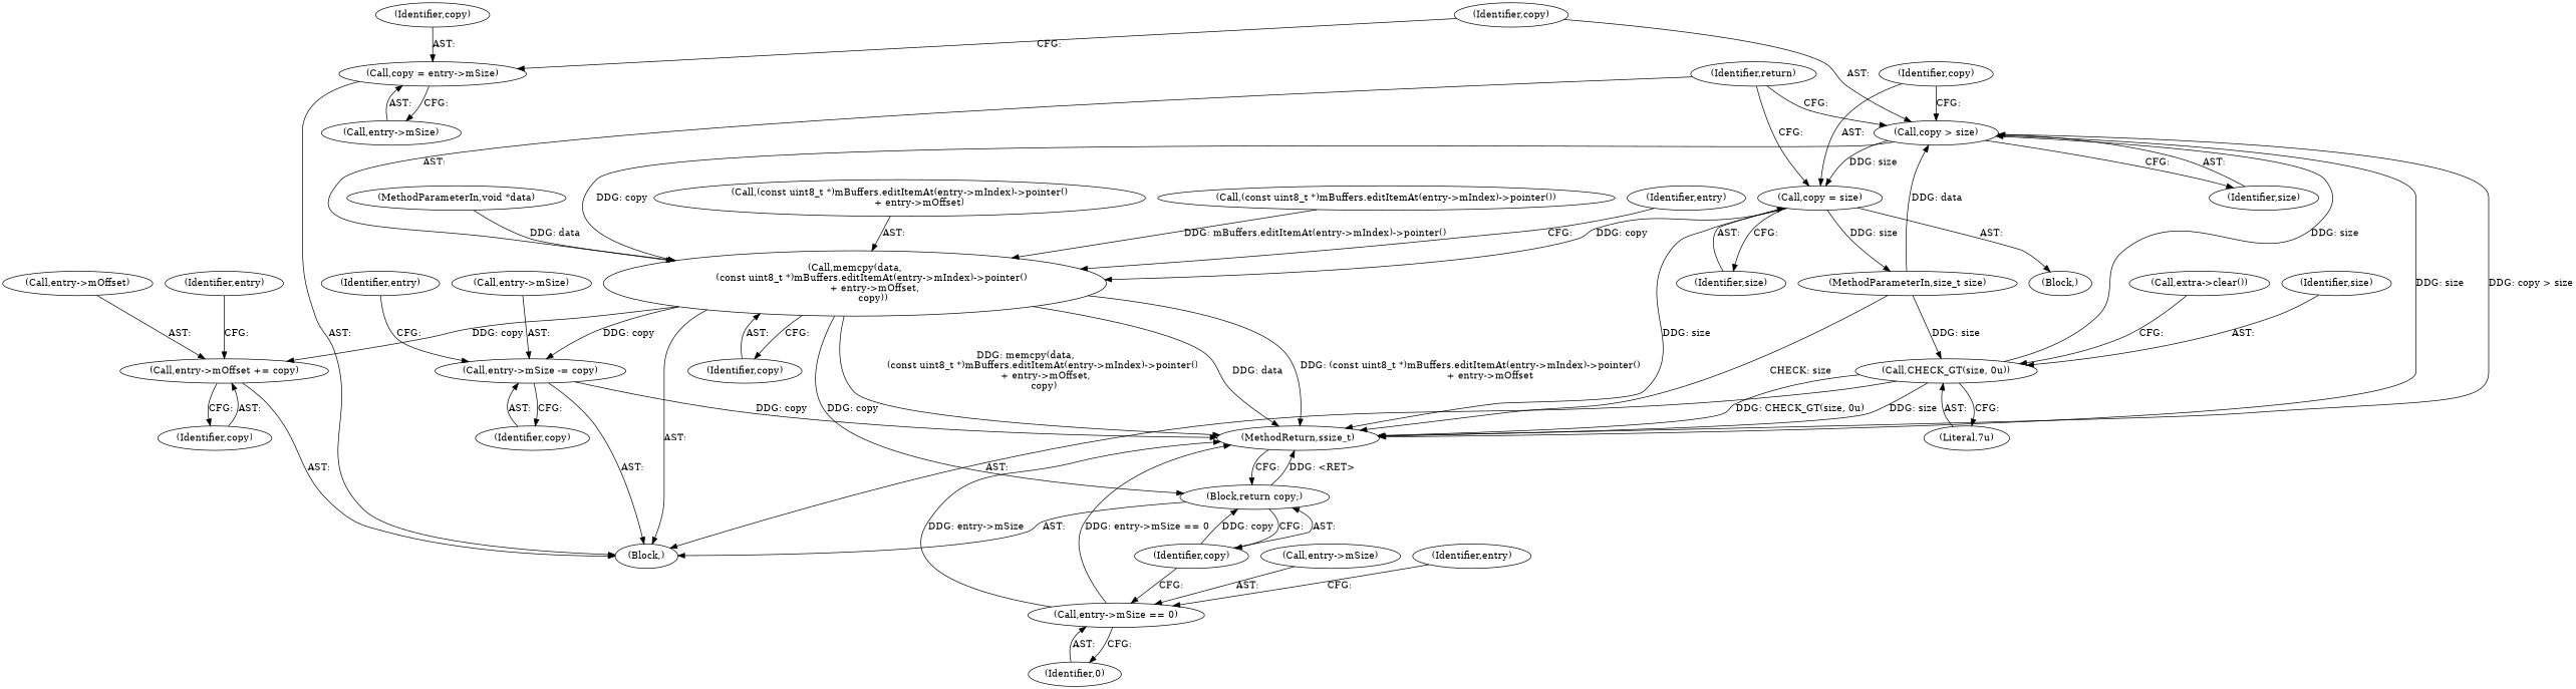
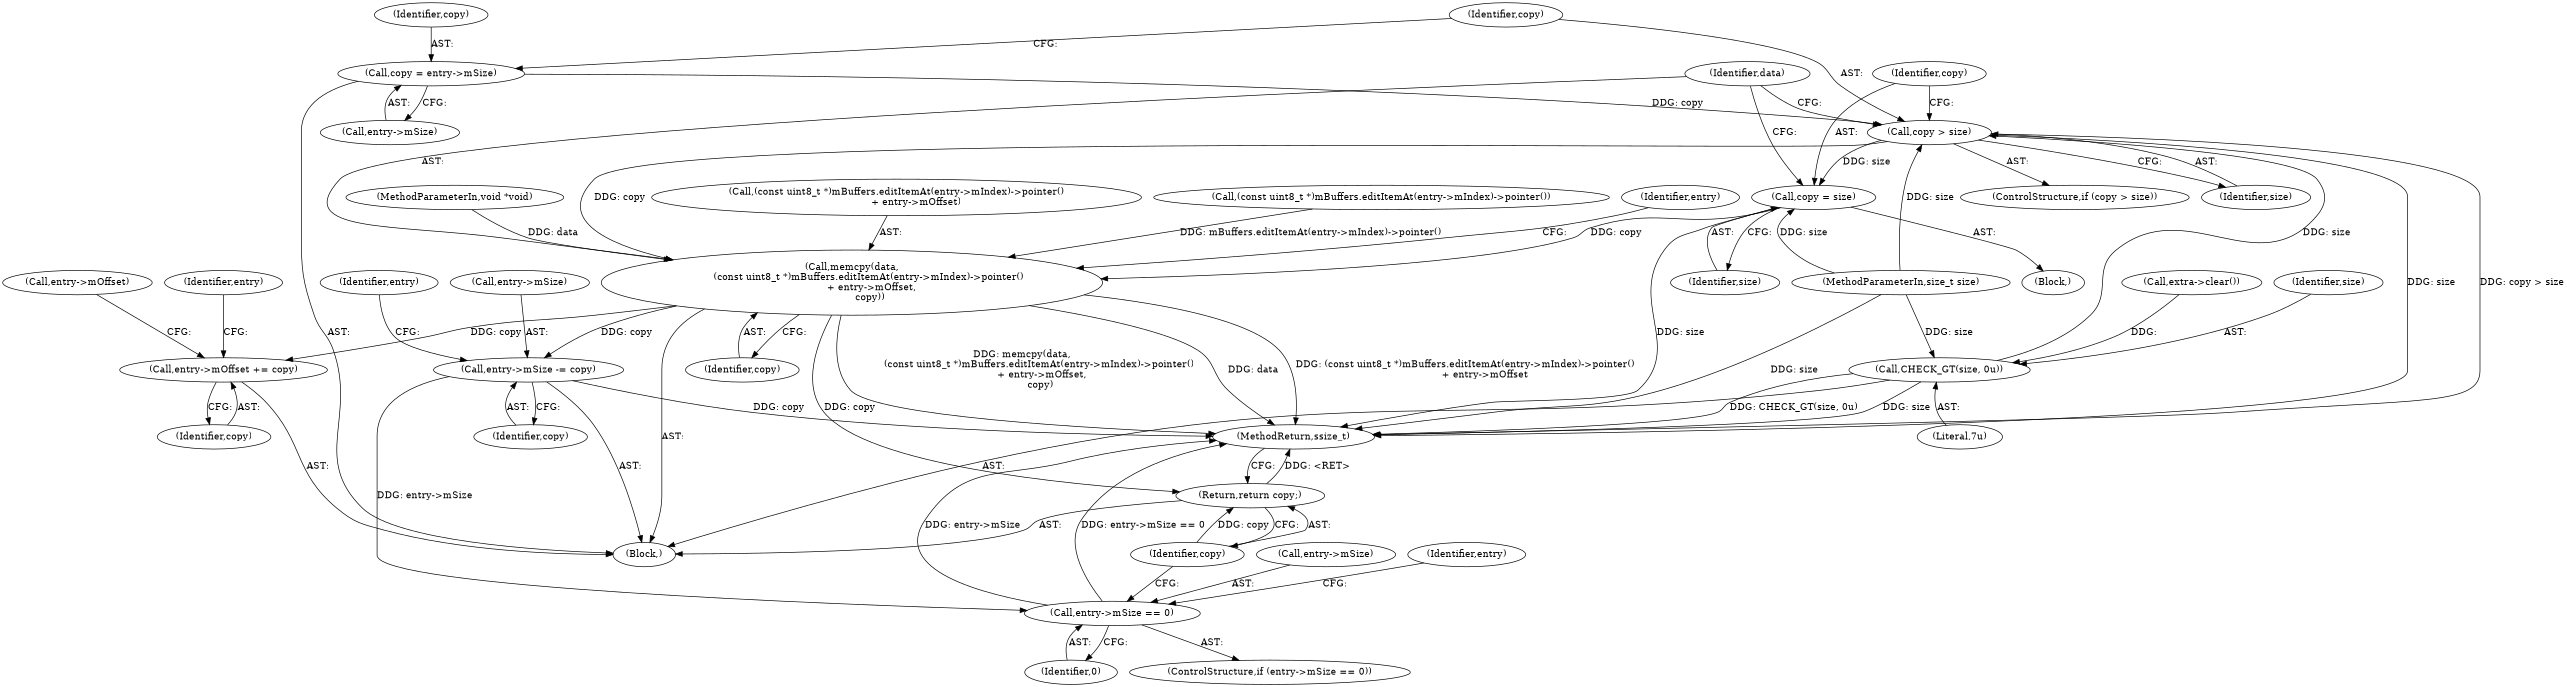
  digraph {
    n1 [label="(Call,copy > size)"]
    n2 [label="(Call,copy = size)"]
    n3 [label="(Call,memcpy(data,\n           (const uint8_t *)mBuffers.editItemAt(entry->mIndex)->pointer()\n             + entry->mOffset,\n            copy))"]
+   n4 [label="(ControlStructure,if (copy > size))"]
    n5 [label="(MethodReturn,ssize_t)"]
    n6 [label="(Identifier,size)"]
    n7 [label="(Block,)"]
    n8 [label="(Identifier,size)"]
    n9 [label="(Block,)"]
    n10 [label="(Call,entry->mOffset += copy)"]
    n11 [label="(Call,entry->mSize -= copy)"]
-   n12 [label="(Block,return copy;)"]
+   n12 [label="(Return,return copy;)"]
    n13 [label="(Identifier,copy)"]
    n14 [label="(Call,copy = entry->mSize)"]
    n15 [label="(Call,entry->mSize)"]
    n16 [label="(Call,CHECK_GT(size, 0u))"]
    n17 [label="(Literal,7u)"]
    n18 [label="(MethodParameterIn,size_t size)"]
    n19 [label="(Identifier,copy)"]
    n20 [label="(Call,entry->mSize == 0)"]
    n21 [label="(Identifier,copy)"]
    n22 [label="(Identifier,copy)"]
    n23 [label="(Identifier,0)"]
+   n24 [label="(ControlStructure,if (entry->mSize == 0))"]
    n25 [label="(Call,entry->mOffset)"]
-   n26 [label="(MethodParameterIn,void *data)"]
+   n26 [label="(MethodParameterIn,void *void)"]
    n27 [label="(Call,entry->mSize)"]
    n28 [label="(Call,extra->clear())"]
    n29 [label="(Call,(const uint8_t *)mBuffers.editItemAt(entry->mIndex)->pointer()\n             + entry->mOffset)"]
    n30 [label="(Call,entry->mSize)"]
    n31 [label="(Identifier,size)"]
-   n32 [label="(Identifier,return)"]
+   n32 [label="(Identifier,data)"]
    n33 [label="(Call,(const uint8_t *)mBuffers.editItemAt(entry->mIndex)->pointer())"]
    n34 [label="(Identifier,entry)"]
    n35 [label="(Identifier,entry)"]
    n36 [label="(Identifier,copy)"]
    n37 [label="(Identifier,entry)"]
    n38 [label="(Identifier,copy)"]
    n39 [label="(Identifier,entry)"]
    n40 [label="(Identifier,copy)"]
    n1 -> n2 [label="DDG: size"]
    n1 -> n3 [label="DDG: copy"]
+   n1 -> n4 [label="AST: "]
    n1 -> n5 [label="DDG: size"]
    n1 -> n5 [label="DDG: copy > size"]
    n1 -> n6 [label="CFG: "]
    n2 -> n3 [label="DDG: copy"]
    n2 -> n5 [label="DDG: size"]
    n2 -> n7 [label="AST: "]
    n2 -> n8 [label="CFG: "]
    n3 -> n5 [label="DDG: data"]
    n3 -> n5 [label="DDG: (const uint8_t *)mBuffers.editItemAt(entry->mIndex)->pointer()\n             + entry->mOffset"]
    n3 -> n5 [label="DDG: memcpy(data,\n           (const uint8_t *)mBuffers.editItemAt(entry->mIndex)->pointer()\n             + entry->mOffset,\n            copy)"]
    n3 -> n9 [label="AST: "]
    n3 -> n10 [label="DDG: copy"]
    n3 -> n11 [label="DDG: copy"]
    n3 -> n12 [label="DDG: copy"]
    n3 -> n13 [label="CFG: "]
    n5 -> n12 [label="CFG: "]
    n6 -> n1 [label="AST: "]
    n8 -> n2 [label="AST: "]
    n10 -> n9 [label="AST: "]
    n10 -> n19 [label="CFG: "]
    n11 -> n5 [label="DDG: copy"]
    n11 -> n9 [label="AST: "]
+   n11 -> n20 [label="DDG: entry->mSize"]
    n11 -> n21 [label="CFG: "]
    n12 -> n5 [label="DDG: <RET>"]
    n12 -> n9 [label="AST: "]
    n12 -> n22 [label="CFG: "]
    n13 -> n3 [label="AST: "]
+   n14 -> n1 [label="DDG: copy"]
    n14 -> n9 [label="AST: "]
    n14 -> n15 [label="CFG: "]
    n15 -> n14 [label="AST: "]
    n16 -> n1 [label="DDG: size"]
    n16 -> n5 [label="DDG: size"]
    n16 -> n5 [label="DDG: CHECK_GT(size, 0u)"]
    n16 -> n9 [label="AST: "]
-   n16 -> n17 [label="CFG: "]
    n17 -> n16 [label="AST: "]
-   n18 -> n1 [label="DDG: data"]
-   n2 -> n18 [label="DDG: size"]
-   n18 -> n5 [label="CHECK: size"]
+   n18 -> n1 [label="DDG: size"]
+   n18 -> n2 [label="DDG: size"]
+   n18 -> n5 [label="DDG: size"]
    n18 -> n16 [label="DDG: size"]
    n19 -> n10 [label="AST: "]
    n20 -> n5 [label="DDG: entry->mSize"]
    n20 -> n5 [label="DDG: entry->mSize == 0"]
    n20 -> n23 [label="CFG: "]
+   n20 -> n24 [label="AST: "]
    n21 -> n11 [label="AST: "]
    n22 -> n12 [label="AST: "]
    n22 -> n12 [label="DDG: copy"]
    n22 -> n20 [label="CFG: "]
    n23 -> n20 [label="AST: "]
-   n25 -> n10 [label="AST: "]
+   n25 -> n10 [label="CFG: "]
    n26 -> n3 [label="DDG: data"]
    n27 -> n11 [label="AST: "]
-   n28 -> n16 [label="CFG: "]
+   n28 -> n16 [label="DDG: "]
    n29 -> n3 [label="AST: "]
    n30 -> n20 [label="AST: "]
    n31 -> n16 [label="AST: "]
    n32 -> n1 [label="CFG: "]
    n32 -> n2 [label="CFG: "]
    n32 -> n3 [label="AST: "]
    n33 -> n3 [label="DDG: mBuffers.editItemAt(entry->mIndex)->pointer()"]
    n34 -> n11 [label="CFG: "]
    n35 -> n3 [label="CFG: "]
    n36 -> n1 [label="AST: "]
    n36 -> n14 [label="CFG: "]
    n37 -> n10 [label="CFG: "]
    n38 -> n1 [label="CFG: "]
    n38 -> n2 [label="AST: "]
    n39 -> n20 [label="CFG: "]
    n40 -> n14 [label="AST: "]
  }
